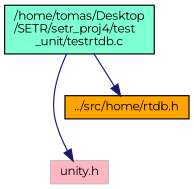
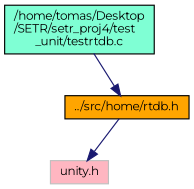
  digraph {
    fontname=Montserrat
    node [color=black fontname=Montserrat fontsize=10 shape=record style=filled]
    edge [color=midnightblue fontname=Montserrat fontsize=10 labelfontname=Helvetica labelfontsize=10 style=solid]
    n1 [fillcolor=aquamarine fontcolor=black height=0.2 label="/home/tomas/Desktop\l/SETR/setr_proj4/test\l_unit/testrtdb.c" width=0.4]
    n2 [color=grey75 fillcolor=lightpink height=0.2 label="unity.h" width=0.4]
    n3 [fillcolor=orange height=0.2 label="../src/home/rtdb.h" width=0.4]
-   n1 -> n2
+   n3 -> n2
    n1 -> n3
  }
